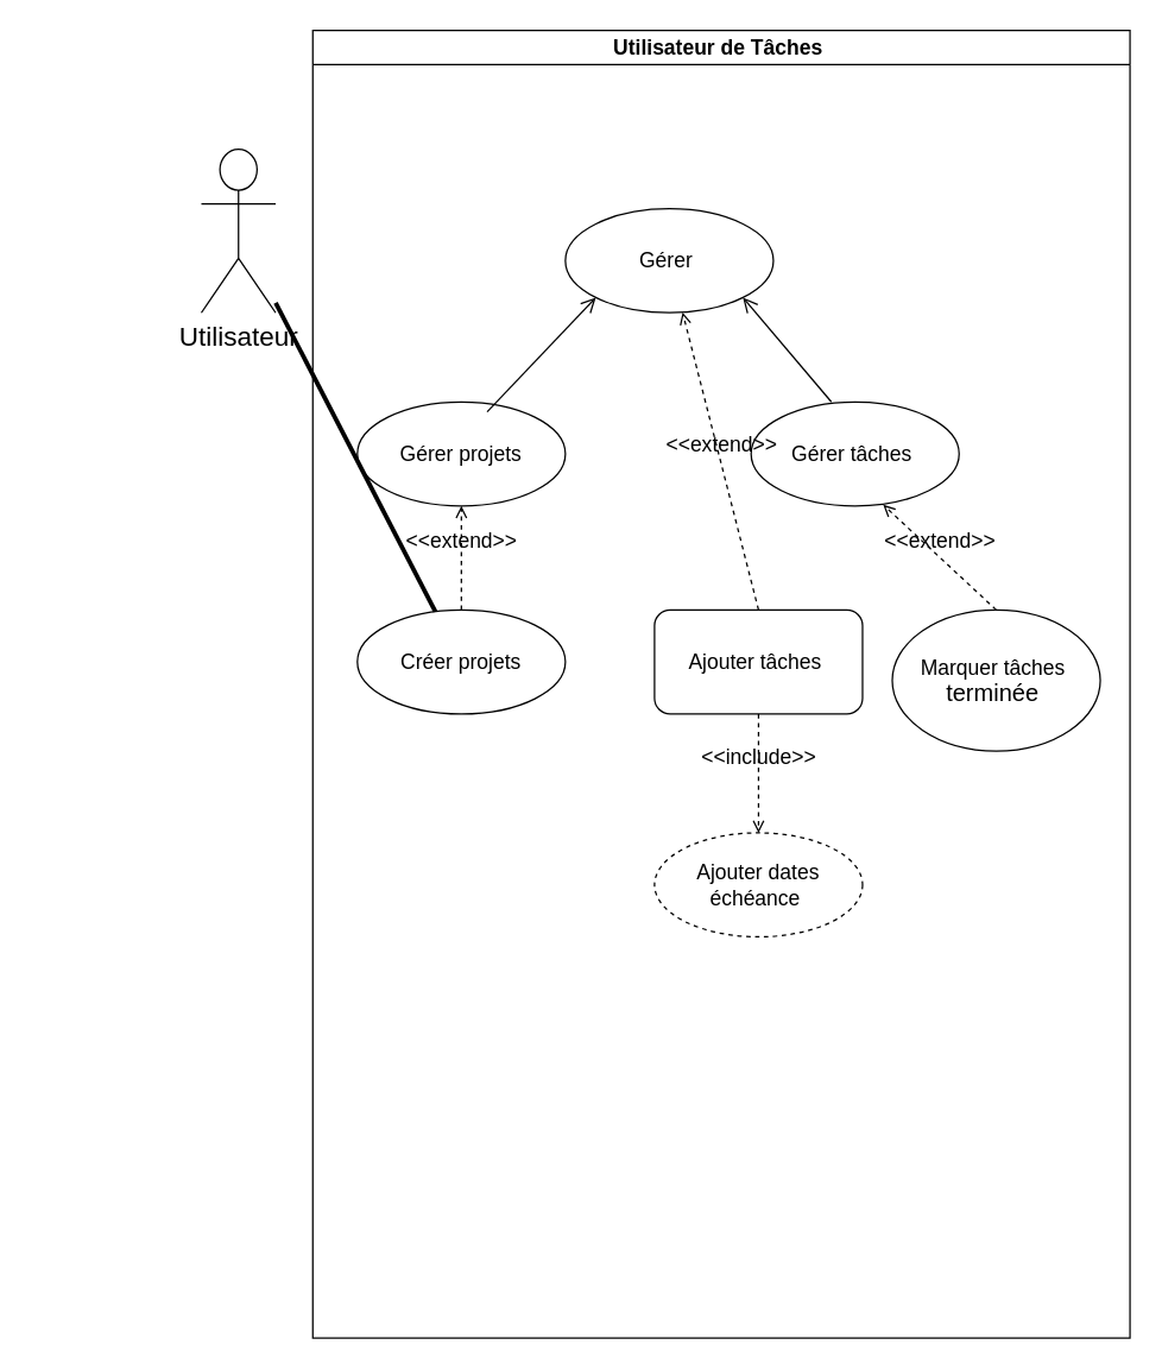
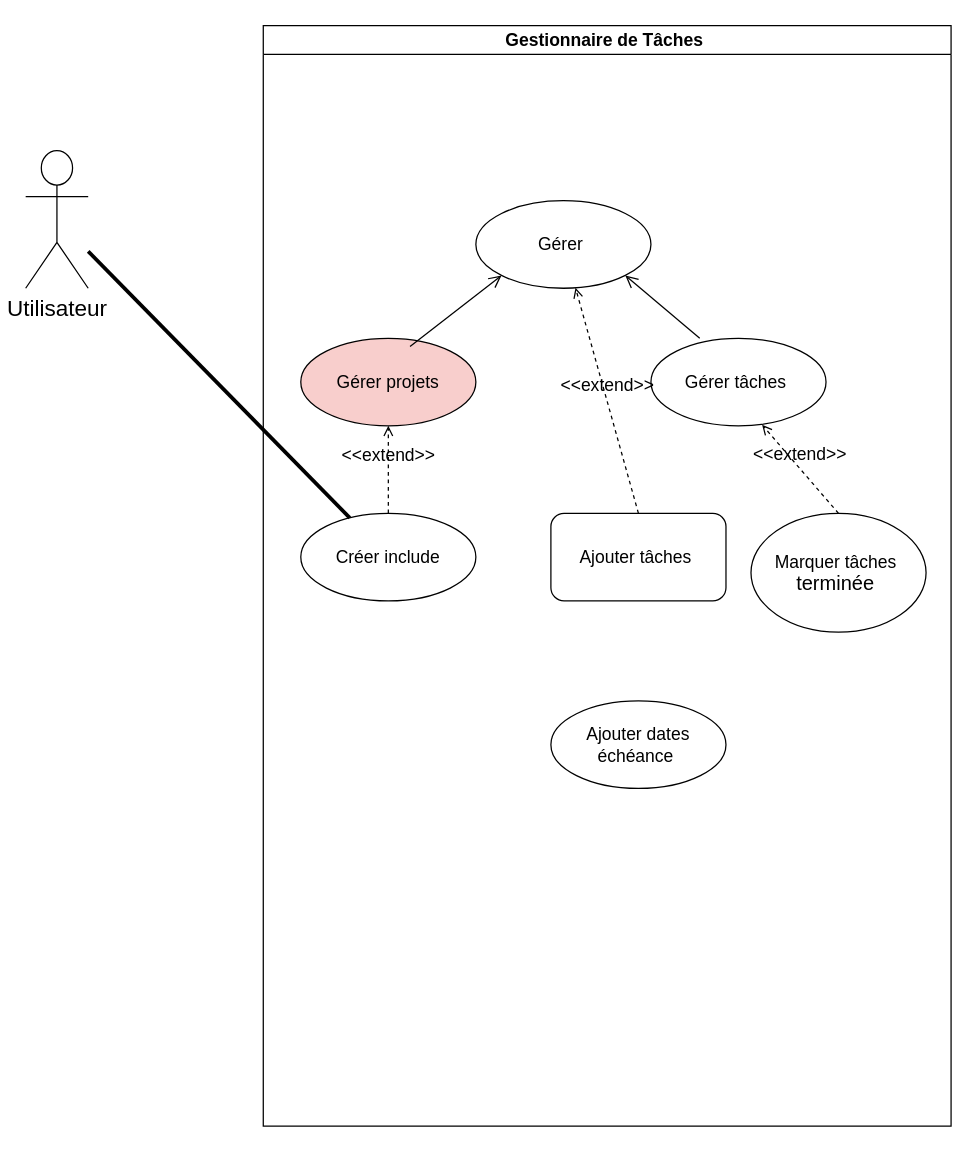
  <mxCell id="0" />
  <mxCell id="1" parent="0" />
- <mxCell id="2" value="&lt;font style=&quot;font-size: 14px;&quot;&gt;Utilisateur de Tâches&amp;nbsp;&lt;/font&gt;" style="swimlane;whiteSpace=wrap;html=1;" vertex="1" parent="1"><mxGeometry x="210" y="20" width="550" height="880" as="geometry" /></mxCell>
- <mxCell id="3" value="&lt;font style=&quot;font-size: 14px;&quot;&gt;Gérer&amp;nbsp;&lt;/font&gt;" style="ellipse;whiteSpace=wrap;html=1;" vertex="1" parent="2"><mxGeometry x="170" y="120" width="140" height="70" as="geometry" /></mxCell>
- <mxCell id="4" value="&lt;font style=&quot;font-size: 14px;&quot;&gt;Gérer projets&lt;/font&gt;" style="ellipse;whiteSpace=wrap;html=1;" vertex="1" parent="2"><mxGeometry x="30" y="250" width="140" height="70" as="geometry" /></mxCell>
- <mxCell id="5" value="&lt;font style=&quot;font-size: 14px;&quot;&gt;Gérer tâches&amp;nbsp;&lt;/font&gt;" style="ellipse;whiteSpace=wrap;html=1;" vertex="1" parent="2"><mxGeometry x="295" y="250" width="140" height="70" as="geometry" /></mxCell>
+ <mxCell id="2" value="&lt;font style=&quot;font-size: 14px;&quot;&gt;Gestionnaire de Tâches&amp;nbsp;&lt;/font&gt;" style="swimlane;whiteSpace=wrap;html=1;" vertex="1" parent="1"><mxGeometry x="210" y="20" width="550" height="880" as="geometry" /></mxCell>
+ <mxCell id="3" value="&lt;font style=&quot;font-size: 14px;&quot;&gt;Gérer&amp;nbsp;&lt;/font&gt;" style="ellipse;whiteSpace=wrap;html=1;" vertex="1" parent="2"><mxGeometry x="170" y="140" width="140" height="70" as="geometry" /></mxCell>
+ <mxCell id="4" value="&lt;font style=&quot;font-size: 14px;&quot;&gt;Gérer projets&lt;/font&gt;" style="ellipse;whiteSpace=wrap;html=1;fillColor=#f8cecc;" vertex="1" parent="2"><mxGeometry x="30" y="250" width="140" height="70" as="geometry" /></mxCell>
+ <mxCell id="5" value="&lt;font style=&quot;font-size: 14px;&quot;&gt;Gérer tâches&amp;nbsp;&lt;/font&gt;" style="ellipse;whiteSpace=wrap;html=1;" vertex="1" parent="2"><mxGeometry x="310" y="250" width="140" height="70" as="geometry" /></mxCell>
  <mxCell id="6" value="" style="endArrow=open;startArrow=none;endFill=0;startFill=0;endSize=8;html=1;verticalAlign=bottom;labelBackgroundColor=none;strokeWidth=1;rounded=0;exitX=0.624;exitY=0.095;exitDx=0;exitDy=0;exitPerimeter=0;entryX=0;entryY=1;entryDx=0;entryDy=0;" edge="1" parent="2" source="4" target="3"><mxGeometry width="160" relative="1" as="geometry"><mxPoint x="200" y="410" as="sourcePoint" /><mxPoint x="360" y="410" as="targetPoint" /></mxGeometry></mxCell>
  <mxCell id="7" value="" style="endArrow=open;startArrow=none;endFill=0;startFill=0;endSize=8;html=1;verticalAlign=bottom;labelBackgroundColor=none;strokeWidth=1;rounded=0;entryX=1;entryY=1;entryDx=0;entryDy=0;" edge="1" parent="2" target="3"><mxGeometry width="160" relative="1" as="geometry"><mxPoint x="349" y="250" as="sourcePoint" /><mxPoint x="350" y="400" as="targetPoint" /></mxGeometry></mxCell>
- <mxCell id="8" value="&lt;font style=&quot;font-size: 14px;&quot;&gt;Créer projets&lt;/font&gt;" style="ellipse;whiteSpace=wrap;html=1;" vertex="1" parent="2"><mxGeometry x="30" y="390" width="140" height="70" as="geometry" /></mxCell>
+ <mxCell id="8" value="&lt;font style=&quot;font-size: 14px;&quot;&gt;Créer include&lt;/font&gt;" style="ellipse;whiteSpace=wrap;html=1;" vertex="1" parent="2"><mxGeometry x="30" y="390" width="140" height="70" as="geometry" /></mxCell>
  <mxCell id="9" value="&lt;font style=&quot;font-size: 14px;&quot;&gt;&amp;lt;&amp;lt;extend&amp;gt;&amp;gt;&lt;/font&gt;" style="html=1;verticalAlign=bottom;labelBackgroundColor=none;endArrow=open;endFill=0;dashed=1;rounded=0;exitX=0.5;exitY=0;exitDx=0;exitDy=0;entryX=0.5;entryY=1;entryDx=0;entryDy=0;" edge="1" parent="2" source="8" target="4"><mxGeometry width="160" relative="1" as="geometry"><mxPoint x="200" y="410" as="sourcePoint" /><mxPoint x="360" y="410" as="targetPoint" /></mxGeometry></mxCell>
  <mxCell id="10" value="&lt;font style=&quot;font-size: 14px;&quot;&gt;Ajouter tâches&amp;nbsp;&lt;/font&gt;" style="whiteSpace=wrap;html=1;rounded=1;" vertex="1" parent="2"><mxGeometry x="230" y="390" width="140" height="70" as="geometry" /></mxCell>
  <mxCell id="11" value="&lt;font style=&quot;font-size: 14px;&quot;&gt;Marquer tâches&amp;nbsp;&lt;/font&gt;&lt;div&gt;&lt;font size=&quot;3&quot;&gt;terminée&amp;nbsp;&lt;/font&gt;&lt;/div&gt;" style="ellipse;whiteSpace=wrap;html=1;" vertex="1" parent="2"><mxGeometry x="390" y="390" width="140" height="95" as="geometry" /></mxCell>
  <mxCell id="12" value="&lt;font style=&quot;font-size: 14px;&quot;&gt;&amp;lt;&amp;lt;extend&amp;gt;&amp;gt;&lt;/font&gt;" style="html=1;verticalAlign=bottom;labelBackgroundColor=none;endArrow=open;endFill=0;dashed=1;rounded=0;exitX=0.5;exitY=0;exitDx=0;exitDy=0;" edge="1" parent="2" source="10" target="3"><mxGeometry width="160" relative="1" as="geometry"><mxPoint x="240" y="460" as="sourcePoint" /><mxPoint x="400" y="460" as="targetPoint" /></mxGeometry></mxCell>
  <mxCell id="13" value="&lt;font style=&quot;font-size: 14px;&quot;&gt;&amp;lt;&amp;lt;extend&amp;gt;&amp;gt;&lt;/font&gt;" style="html=1;verticalAlign=bottom;labelBackgroundColor=none;endArrow=open;endFill=0;dashed=1;rounded=0;exitX=0.5;exitY=0;exitDx=0;exitDy=0;entryX=0.635;entryY=0.989;entryDx=0;entryDy=0;entryPerimeter=0;" edge="1" parent="2" source="11" target="5"><mxGeometry width="160" relative="1" as="geometry"><mxPoint x="240" y="460" as="sourcePoint" /><mxPoint x="410" y="330" as="targetPoint" /></mxGeometry></mxCell>
- <mxCell id="14" value="&lt;font style=&quot;font-size: 14px;&quot;&gt;Ajouter dates échéance&amp;nbsp;&lt;/font&gt;" style="ellipse;whiteSpace=wrap;html=1;dashed=1;" vertex="1" parent="2"><mxGeometry x="230" y="540" width="140" height="70" as="geometry" /></mxCell>
- <mxCell id="15" value="&lt;font style=&quot;font-size: 14px;&quot;&gt;&amp;lt;&amp;lt;include&amp;gt;&amp;gt;&lt;/font&gt;" style="html=1;verticalAlign=bottom;labelBackgroundColor=none;endArrow=open;endFill=0;dashed=1;rounded=0;exitX=0.5;exitY=1;exitDx=0;exitDy=0;entryX=0.5;entryY=0;entryDx=0;entryDy=0;" edge="1" parent="2" source="10" target="14"><mxGeometry width="160" relative="1" as="geometry"><mxPoint x="350" y="420" as="sourcePoint" /><mxPoint x="510" y="420" as="targetPoint" /></mxGeometry></mxCell>
- <mxCell id="16" value="&lt;font style=&quot;font-size: 18px;&quot;&gt;Utilisateur&lt;/font&gt;" style="shape=umlActor;verticalLabelPosition=bottom;verticalAlign=top;html=1;" vertex="1" parent="1"><mxGeometry x="135" y="100" width="50" height="110" as="geometry" /></mxCell>
+ <mxCell id="14" value="&lt;font style=&quot;font-size: 14px;&quot;&gt;Ajouter dates échéance&amp;nbsp;&lt;/font&gt;" style="ellipse;whiteSpace=wrap;html=1;" vertex="1" parent="2"><mxGeometry x="230" y="540" width="140" height="70" as="geometry" /></mxCell>
+ <mxCell id="16" value="&lt;font style=&quot;font-size: 18px;&quot;&gt;Utilisateur&lt;/font&gt;" style="shape=umlActor;verticalLabelPosition=bottom;verticalAlign=top;html=1;" vertex="1" parent="1"><mxGeometry x="20" y="120" width="50" height="110" as="geometry" /></mxCell>
  <mxCell id="17" value="" style="endArrow=none;startArrow=none;endFill=0;startFill=0;endSize=8;html=1;verticalAlign=bottom;labelBackgroundColor=none;strokeWidth=3;rounded=0;" edge="1" parent="1" source="16" target="8"><mxGeometry width="160" relative="1" as="geometry"><mxPoint x="410" y="430" as="sourcePoint" /><mxPoint x="570" y="430" as="targetPoint" /></mxGeometry></mxCell>
